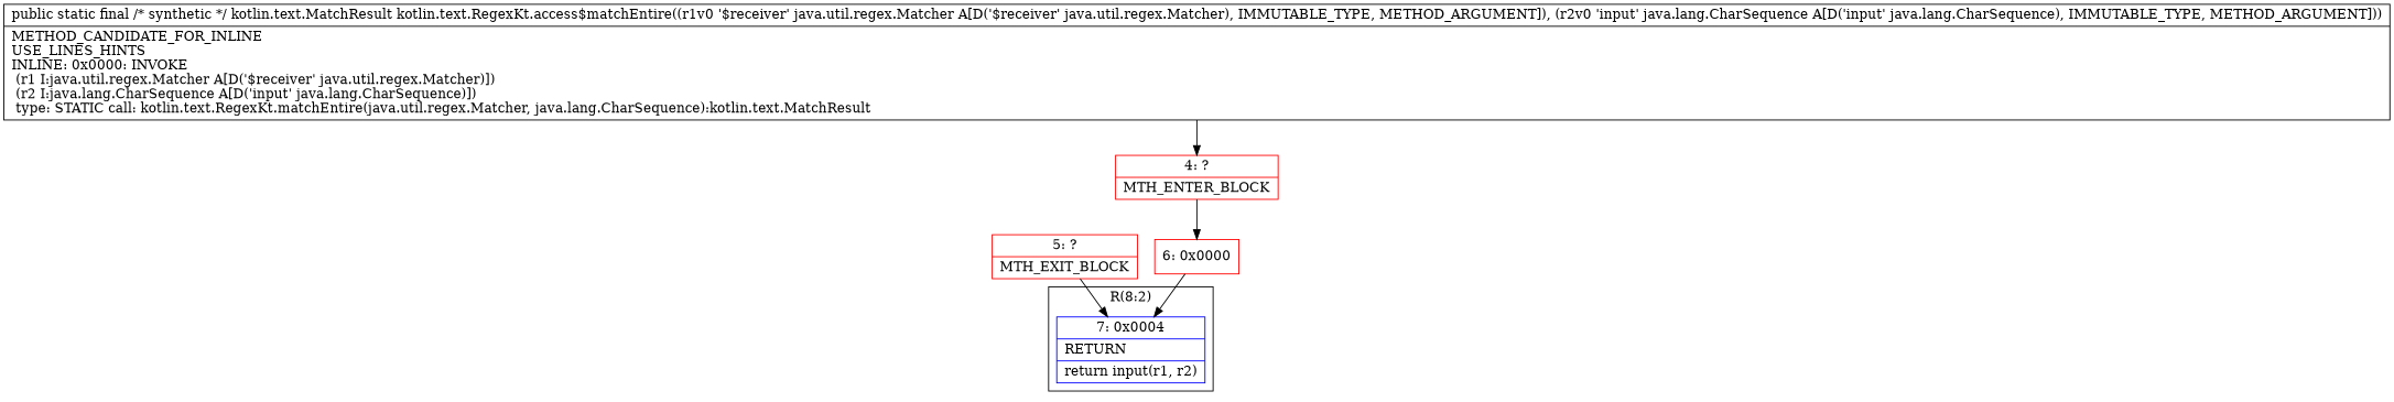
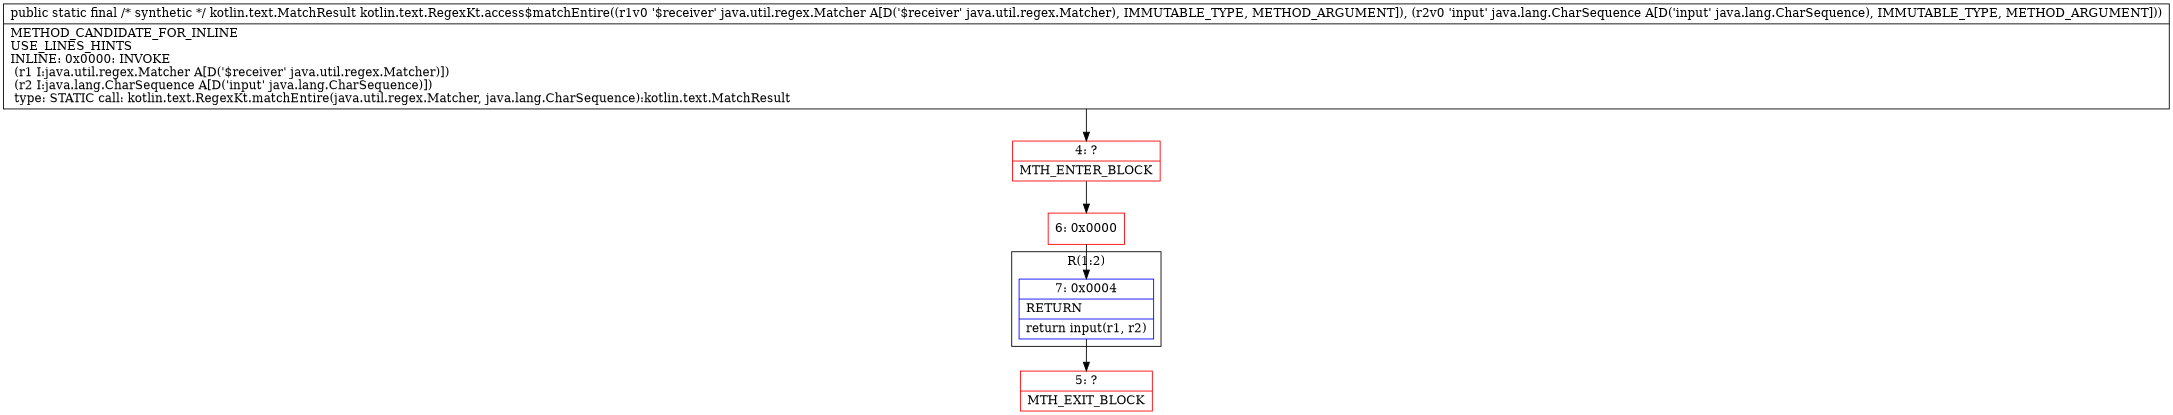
  digraph {
    node [color=red shape=record]
    n1 [color=blue label="{7\:\ 0x0004|RETURN\l|return input(r1, r2)\l}"]
    n2 [label="{5\:\ ?|MTH_EXIT_BLOCK\l}"]
    n3 [label="{4\:\ ?|MTH_ENTER_BLOCK\l}"]
    n4 [label="{6\:\ 0x0000}"]
    n5 [label="{public static final \/* synthetic *\/ kotlin.text.MatchResult kotlin.text.RegexKt.access$matchEntire((r1v0 '$receiver' java.util.regex.Matcher A[D('$receiver' java.util.regex.Matcher), IMMUTABLE_TYPE, METHOD_ARGUMENT]), (r2v0 'input' java.lang.CharSequence A[D('input' java.lang.CharSequence), IMMUTABLE_TYPE, METHOD_ARGUMENT]))  | METHOD_CANDIDATE_FOR_INLINE\lUSE_LINES_HINTS\lINLINE: 0x0000: INVOKE  \l  (r1 I:java.util.regex.Matcher A[D('$receiver' java.util.regex.Matcher)])\l  (r2 I:java.lang.CharSequence A[D('input' java.lang.CharSequence)])\l type: STATIC call: kotlin.text.RegexKt.matchEntire(java.util.regex.Matcher, java.lang.CharSequence):kotlin.text.MatchResult\l}" color=""]
    subgraph cluster_1 {
-     label="R(8:2)"
+     label="R(1:2)"
      n1
    }
-   n2 -> n1
+   n1 -> n2
    n3 -> n4
    n4 -> n1
    n5 -> n3
  }
